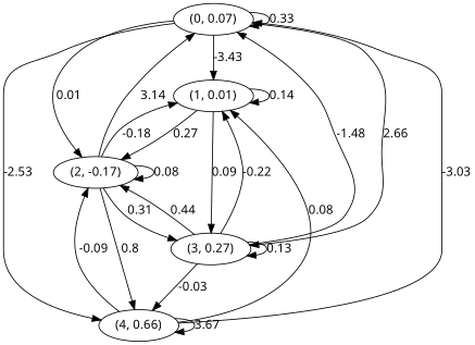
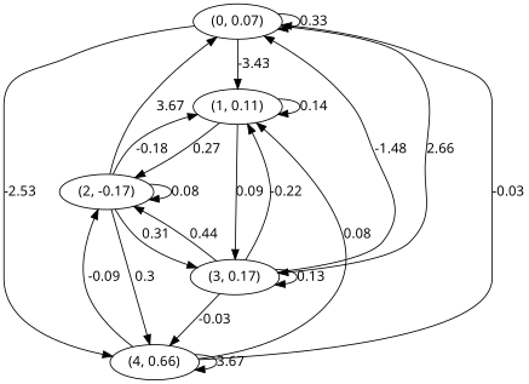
  digraph {
    fontname="Noto Sans"
    node [fontname="Noto Sans"]
    edge [fontname="Noto Sans"]
    n1 [label="(0, 0.07)"]
-   n2 [label="(1, 0.01)"]
+   n2 [label="(1, 0.11)"]
    n3 [label="(2, -0.17)"]
-   n4 [label="(3, 0.27)"]
+   n4 [label="(3, 0.17)"]
    n5 [label="(4, 0.66)"]
    n1 -> n1 [label=0.33]
    n1 -> n2 [label=-3.43]
-   n1 -> n3 [label=0.01]
    n1 -> n4 [label=2.66]
    n1 -> n5 [label=-2.53]
    n2 -> n2 [label=0.14]
    n2 -> n3 [label=0.27]
    n2 -> n4 [label=0.09]
-   n3 -> n1 [label=3.14]
+   n3 -> n1 [label=3.67]
    n3 -> n2 [label=-0.18]
    n3 -> n3 [label=0.08]
    n3 -> n4 [label=0.31]
-   n3 -> n5 [label=0.8]
+   n3 -> n5 [label=0.3]
    n4 -> n1 [label=-1.48]
    n4 -> n2 [label=-0.22]
    n4 -> n3 [label=0.44]
    n4 -> n4 [label=0.13]
    n4 -> n5 [label=-0.03]
-   n5 -> n1 [label=-3.03]
+   n5 -> n1 [label=-0.03]
    n5 -> n2 [label=0.08]
    n5 -> n3 [label=-0.09]
    n5 -> n5 [label=3.67]
  }
